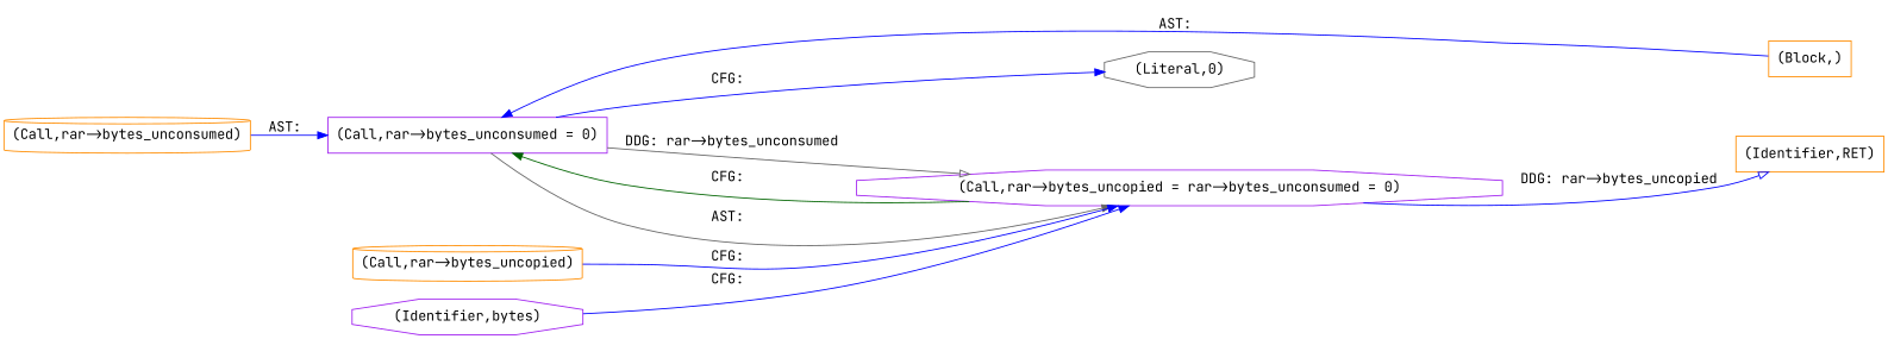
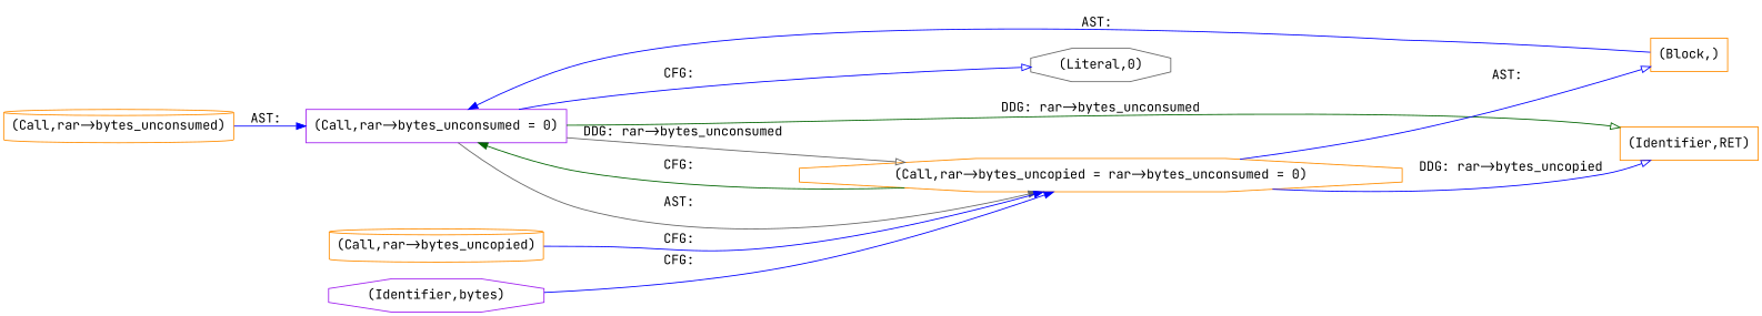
  digraph {
    fontname="JetBrains Mono"
    rankdir=LR
    node [color=darkorange fontname="JetBrains Mono" shape=box]
    edge [arrowhead=normal color=blue fontname="JetBrains Mono"]
    n1 [color=purple label="(Call,rar->bytes_unconsumed = 0)"]
-   n2 [color=purple label="(Call,rar->bytes_uncopied = rar->bytes_unconsumed = 0)" shape=octagon]
+   n2 [label="(Call,rar->bytes_uncopied = rar->bytes_unconsumed = 0)" shape=octagon]
    n3 [color=gray40 label="(Literal,0)" shape=octagon]
    n4 [label="(Identifier,RET)"]
    n5 [label="(Block,)"]
    n6 [label="(Call,rar->bytes_unconsumed)" shape=cylinder]
    n7 [label="(Call,rar->bytes_uncopied)" shape=cylinder]
    n8 [color=purple label="(Identifier,bytes)" shape=octagon]
    n1 -> n2 [color=gray40 label="AST: "]
    n1 -> n2 [arrowhead=onormal color=gray40 label="DDG: rar->bytes_unconsumed"]
-   n1 -> n3 [label="CFG: "]
+   n1 -> n3 [arrowhead=onormal label="CFG: "]
+   n1 -> n4 [arrowhead=onormal color=darkgreen label="DDG: rar->bytes_unconsumed"]
    n2 -> n1 [color=darkgreen label="CFG: "]
    n2 -> n4 [arrowhead=onormal label="DDG: rar->bytes_uncopied"]
+   n2 -> n5 [arrowhead=onormal label="AST: "]
    n5 -> n1 [label="AST: "]
    n6 -> n1 [label="AST: "]
    n7 -> n2 [label="CFG: "]
    n8 -> n2 [label="CFG: "]
  }
